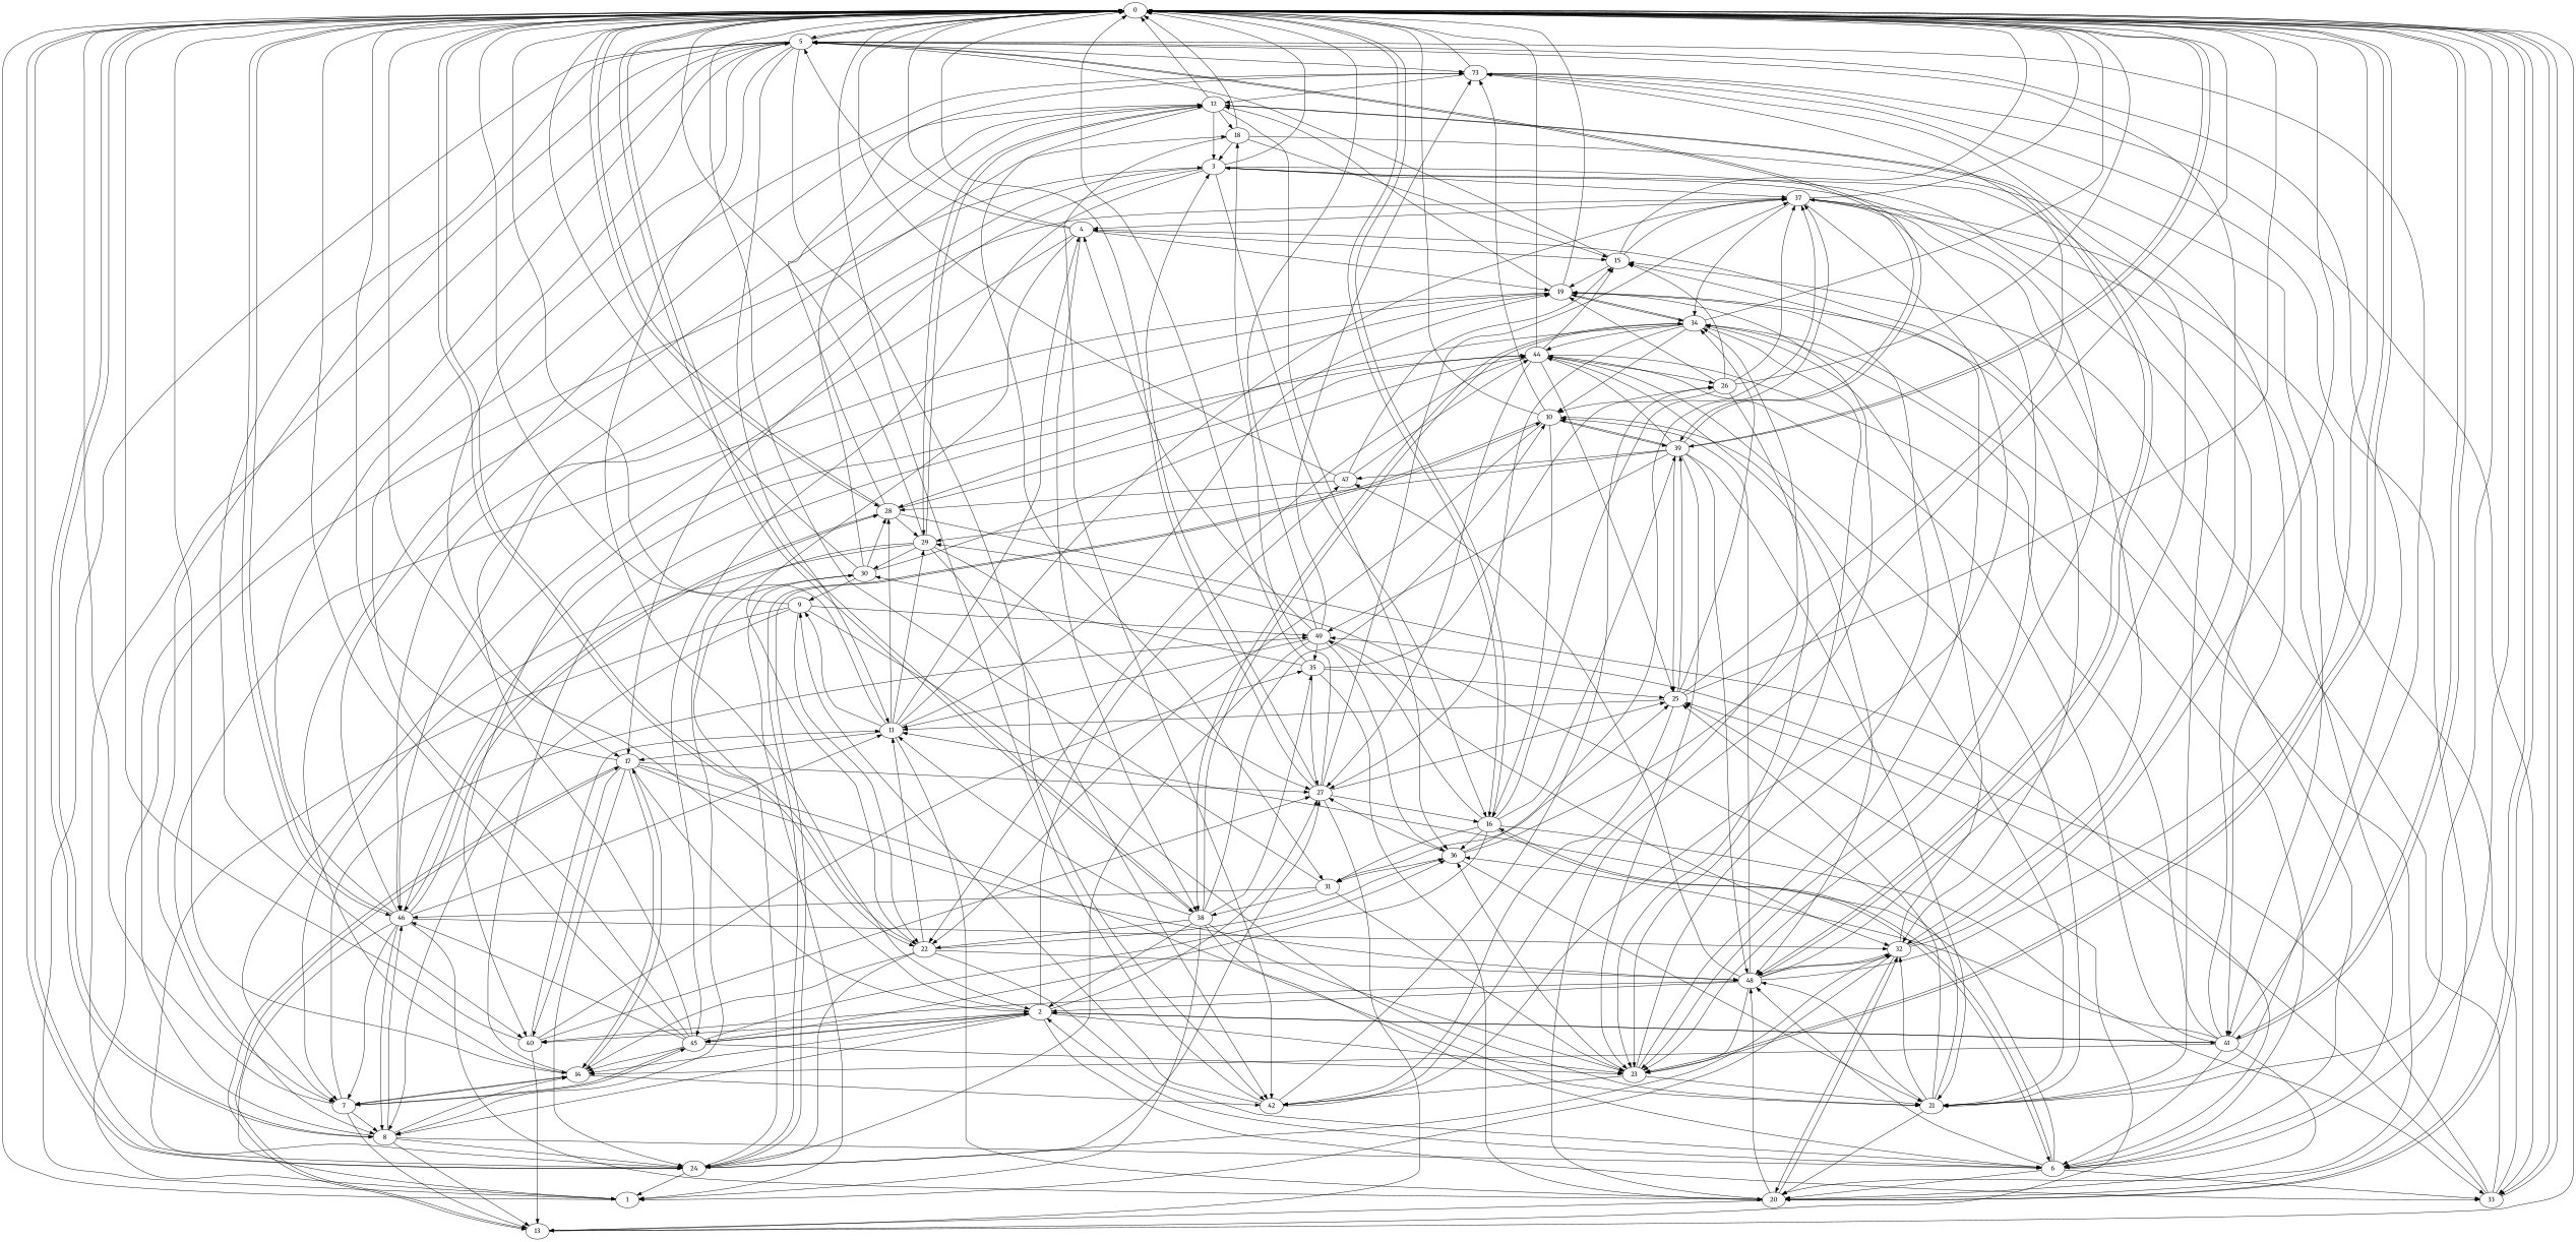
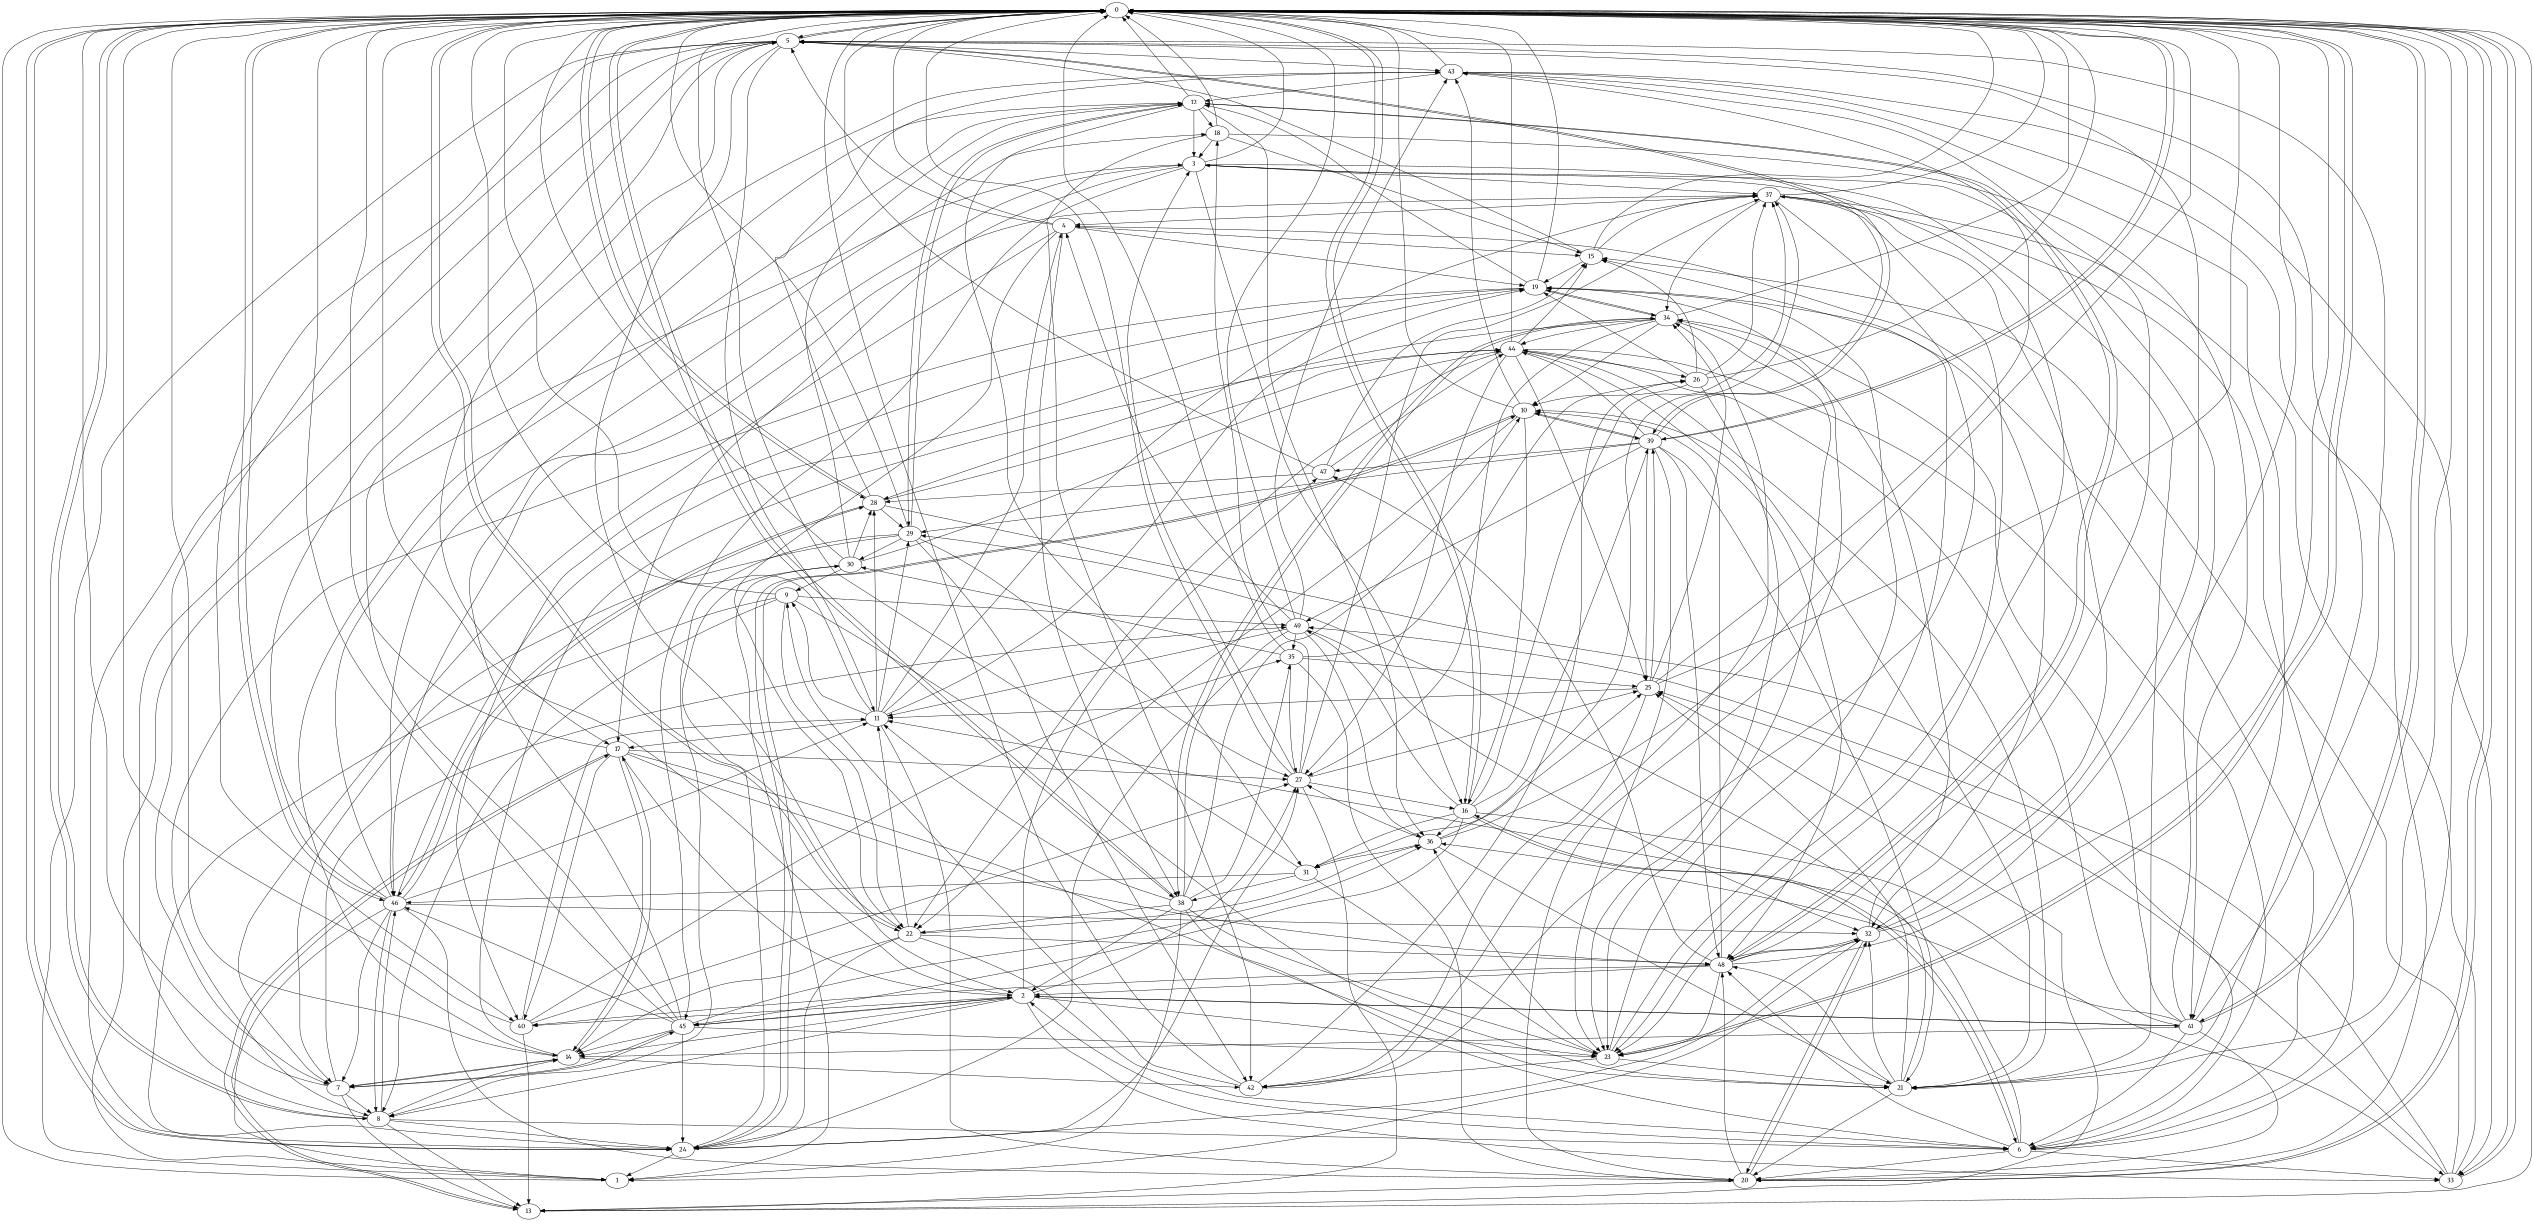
  strict digraph {
    fontname=Merriweather
    node [component_delay=3 fontname=Merriweather]
    edge [fontname=Merriweather wire_delay=1]
    0
    5
    8
    16
    20
    22
    23
    24
    28
    33
    38
    39
    41
    46
    1
    2
    40
    17
    21
    7
    11
    42
-   43 [label=73]
+   43
    14
    6
    13
    45
    37
    49
    31
    36
    19
    48
    32
    15
    10
    27
    30
    44
    29
    25
    34
    35
    47
    3
    12
    9
    4
    26
    18
    0 -> 5
    0 -> 8
    0 -> 16
    0 -> 20
    0 -> 22
    0 -> 23
    0 -> 24
    0 -> 28
    0 -> 33
    0 -> 38
    0 -> 39
    0 -> 41
    0 -> 46
    5 -> 0
    5 -> 24
    5 -> 39
    5 -> 1
    5 -> 2
    5 -> 40
    5 -> 17
    5 -> 21
    5 -> 7
    5 -> 11
-   5 -> 42
    5 -> 43
    8 -> 0
    8 -> 5
    8 -> 24
    8 -> 46
    8 -> 14
    8 -> 6
    8 -> 13
    16 -> 0
    16 -> 33
    16 -> 39
    16 -> 6
    16 -> 45
    16 -> 37
    16 -> 49
    16 -> 31
    16 -> 36
    20 -> 0
    20 -> 13
    20 -> 19
    20 -> 48
    20 -> 32
    22 -> 0
    22 -> 24
    22 -> 11
    22 -> 14
    22 -> 6
    22 -> 36
    22 -> 48
    23 -> 0
    23 -> 21
    23 -> 42
    23 -> 36
    23 -> 19
    23 -> 15
    24 -> 0
    24 -> 1
    24 -> 32
    24 -> 10
    24 -> 27
    24 -> 30
    28 -> 0
    28 -> 46
    28 -> 43
    28 -> 6
    28 -> 44
    28 -> 29
    33 -> 0
    33 -> 37
    33 -> 49
    33 -> 15
    33 -> 25
    38 -> 0
    38 -> 22
    38 -> 23
    38 -> 1
    38 -> 2
    38 -> 11
    38 -> 6
    38 -> 10
    38 -> 34
    38 -> 35
    39 -> 0
    39 -> 5
    39 -> 23
    39 -> 21
    39 -> 49
    39 -> 48
    39 -> 10
    39 -> 44
    39 -> 29
    39 -> 25
    39 -> 47
    41 -> 0
    41 -> 5
    41 -> 20
    41 -> 2
    41 -> 14
    41 -> 6
    41 -> 36
    41 -> 44
    41 -> 34
    41 -> 3
    46 -> 0
    46 -> 5
    46 -> 8
    46 -> 20
    46 -> 28
    46 -> 1
    46 -> 7
    46 -> 11
    46 -> 19
    46 -> 32
    46 -> 12
    1 -> 0
    1 -> 3
    2 -> 0
    2 -> 8
    2 -> 23
    2 -> 33
    2 -> 41
    2 -> 40
    2 -> 14
    2 -> 45
    2 -> 27
    2 -> 47
    40 -> 0
    40 -> 11
    40 -> 13
    40 -> 27
    40 -> 35
    17 -> 0
-   17 -> 24
+   45 -> 24
    17 -> 2
    17 -> 40
    17 -> 21
    17 -> 14
    17 -> 13
    17 -> 48
    17 -> 27
    21 -> 0
    21 -> 20
    21 -> 48
    21 -> 32
    21 -> 10
    21 -> 29
    21 -> 25
    7 -> 0
    7 -> 8
    7 -> 14
    7 -> 13
    7 -> 45
    7 -> 49
    11 -> 0
    11 -> 20
    11 -> 28
    11 -> 17
    11 -> 37
    11 -> 19
    11 -> 29
    11 -> 9
    11 -> 4
    42 -> 0
    42 -> 34
    42 -> 9
    42 -> 26
    43 -> 0
    43 -> 20
    43 -> 33
    43 -> 41
    43 -> 12
    14 -> 0
    14 -> 17
    14 -> 7
    14 -> 42
    14 -> 44
    6 -> 0
    6 -> 16
    6 -> 20
    6 -> 33
    6 -> 2
    6 -> 11
    6 -> 48
    6 -> 4
    13 -> 0
    13 -> 17
    13 -> 25
    45 -> 0
    45 -> 23
    45 -> 46
    45 -> 2
    45 -> 7
    45 -> 43
    45 -> 14
    45 -> 36
    45 -> 18
    37 -> 0
    37 -> 23
    37 -> 46
    37 -> 42
    37 -> 6
    37 -> 32
    37 -> 34
    37 -> 4
    49 -> 0
    49 -> 24
    49 -> 11
    49 -> 43
    49 -> 36
    49 -> 32
    49 -> 35
    49 -> 4
    31 -> 0
    31 -> 23
    31 -> 38
    31 -> 46
    31 -> 25
    36 -> 0
    36 -> 21
    36 -> 37
    36 -> 31
    36 -> 27
    19 -> 0
    19 -> 8
    19 -> 40
    19 -> 32
    19 -> 34
    19 -> 12
    48 -> 0
    48 -> 23
    48 -> 2
    48 -> 40
    48 -> 43
    48 -> 32
    48 -> 10
    48 -> 47
    48 -> 12
    32 -> 0
    32 -> 5
    32 -> 20
    32 -> 1
    32 -> 48
    32 -> 34
    15 -> 0
    15 -> 5
    15 -> 37
    15 -> 19
    10 -> 0
    10 -> 16
    10 -> 22
    10 -> 24
    10 -> 39
    10 -> 43
    27 -> 0
    27 -> 16
    27 -> 13
    27 -> 37
    27 -> 25
    27 -> 3
    27 -> 18
    30 -> 0
    30 -> 28
    30 -> 1
    30 -> 44
    30 -> 12
    30 -> 9
    44 -> 0
    44 -> 22
    44 -> 21
    44 -> 6
    44 -> 48
    44 -> 15
    44 -> 27
    44 -> 25
    44 -> 26
    29 -> 0
    29 -> 8
    29 -> 7
    29 -> 42
    29 -> 27
    29 -> 30
    29 -> 12
    25 -> 0
    25 -> 39
    25 -> 11
    25 -> 42
    25 -> 43
    25 -> 34
    34 -> 0
-   34 -> 20
    34 -> 23
    34 -> 28
    34 -> 38
    34 -> 19
    34 -> 10
    34 -> 27
    34 -> 44
    35 -> 0
    35 -> 20
    35 -> 27
    35 -> 30
    35 -> 25
    35 -> 26
    47 -> 0
    47 -> 28
    47 -> 15
    47 -> 44
    3 -> 0
    3 -> 16
    3 -> 23
    3 -> 46
    3 -> 17
    3 -> 21
    3 -> 45
    3 -> 37
    12 -> 0
    12 -> 14
    12 -> 31
    12 -> 36
    12 -> 48
    12 -> 29
    12 -> 3
    12 -> 18
    9 -> 0
    9 -> 8
    9 -> 22
    9 -> 24
    9 -> 21
    9 -> 49
    4 -> 0
    4 -> 5
    4 -> 22
    4 -> 38
    4 -> 7
    4 -> 19
    4 -> 15
    26 -> 0
    26 -> 23
    26 -> 37
    26 -> 19
    26 -> 15
    26 -> 10
    18 -> 0
    18 -> 41
    18 -> 42
    18 -> 15
    18 -> 3
  }
